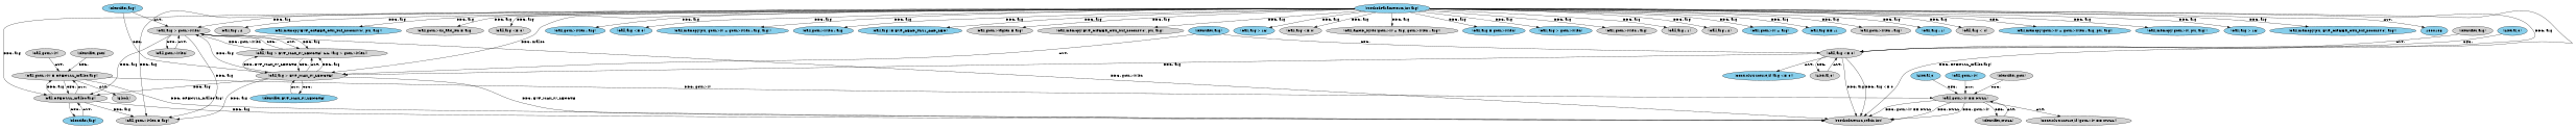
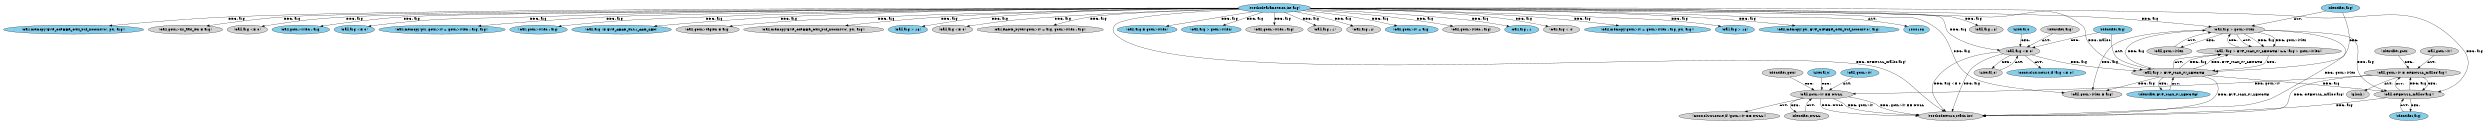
  digraph {
    node [fillcolor=lightgrey style=filled]
    n1 [label="(Call,gctx->iv = OPENSSL_malloc(arg))"]
    n2 [label="(Call,OPENSSL_malloc(arg))"]
    n3 [label="(Call,gctx->iv == NULL)"]
    n4 [label="(MethodReturn,static int)"]
    n5 [label="(Block,)"]
    n6 [label="(Call,gctx->ivlen = arg)"]
    n7 [fillcolor=skyblue label="(Identifier,arg)"]
    n8 [label="(ControlStructure,if (gctx->iv == NULL))"]
    n9 [label="(Identifier,NULL)"]
    n10 [label="(Call,arg > gctx->ivlen)"]
    n11 [label="(Call,(arg > EVP_MAX_IV_LENGTH) && (arg > gctx->ivlen))"]
    n12 [label="(Call,gctx->ivlen)"]
    n13 [label="(Call,arg > EVP_MAX_IV_LENGTH)"]
    n14 [fillcolor=skyblue label="(Identifier,EVP_MAX_IV_LENGTH)"]
    n15 [label="(Call,arg <= 0)"]
    n16 [fillcolor=skyblue label="(ControlStructure,if (arg <= 0))"]
    n17 [label="(Literal,0)"]
    n18 [fillcolor=skyblue label="(MethodParameterIn,int arg)"]
    n19 [label="(Call,arg - 2)"]
    n20 [fillcolor=skyblue label="(Call,memcpy(EVP_CIPHER_CTX_buf_noconst(c), ptr, arg))"]
    n21 [label="(Call,gctx->tls_aad_len = arg)"]
    n22 [label="(Call,arg <= 0)"]
    n23 [fillcolor=skyblue label="(Call,gctx->ivlen - arg)"]
    n24 [fillcolor=skyblue label="(Call,arg <= 0)"]
    n25 [fillcolor=skyblue label="(Call,memcpy(ptr, gctx->iv + gctx->ivlen - arg, arg))"]
    n26 [fillcolor=skyblue label="(Call,gctx->ivlen - arg)"]
    n27 [fillcolor=skyblue label="(Call,arg != EVP_AEAD_TLS1_AAD_LEN)"]
    n28 [label="(Call,gctx->taglen = arg)"]
    n29 [label="(Call,memcpy(EVP_CIPHER_CTX_buf_noconst(c), ptr, arg))"]
    n30 [fillcolor=skyblue label="(Call,arg > 16)"]
    n31 [label="(Call,arg <= 0)"]
    n32 [label="(Call,RAND_bytes(gctx->iv + arg, gctx->ivlen - arg))"]
    n33 [fillcolor=skyblue label="(Call,arg = gctx->ivlen)"]
    n34 [fillcolor=skyblue label="(Call,arg > gctx->ivlen)"]
    n35 [label="(Call,gctx->ivlen - arg)"]
    n36 [label="(Call,arg - 1)"]
    n37 [label="(Call,arg - 2)"]
    n38 [fillcolor=skyblue label="(Call,gctx->iv + arg)"]
-   n39 [fillcolor=skyblue label="(Call,arg == -1)"]
    n40 [label="(Call,gctx->ivlen - arg)"]
    n41 [fillcolor=skyblue label="(Call,arg - 1)"]
    n42 [label="(Call,arg < 4)"]
    n43 [fillcolor=skyblue label="(Call,memcpy(gctx->iv + gctx->ivlen - arg, ptr, arg))"]
-   n44 [fillcolor=skyblue label="(Call,memcpy(gctx->iv, ptr, arg))"]
    n45 [fillcolor=skyblue label="(Call,arg > 16)"]
    n46 [fillcolor=skyblue label="(Call,memcpy(ptr, EVP_CIPHER_CTX_buf_noconst(c), arg))"]
    1000108 [fillcolor=skyblue]
    n48 [label="(Identifier,arg)"]
    n49 [label="(Identifier,gctx)"]
    n50 [label="(Call,gctx->iv)"]
    n51 [label="(Identifier,gctx)"]
    n52 [fillcolor=skyblue label="(Literal,0)"]
    n53 [fillcolor=skyblue label="(Identifier,arg)"]
    n54 [fillcolor=skyblue label="(Literal,0)"]
    n55 [fillcolor=skyblue label="(Identifier,arg)"]
    n56 [fillcolor=skyblue label="(Call,gctx->iv)"]
    n1 -> n2 [label="CFG: "]
    n1 -> n3 [label="DDG: gctx->iv"]
    n1 -> n4 [label="DDG: OPENSSL_malloc(arg)"]
    n1 -> n5 [label="AST: "]
    n2 -> n1 [label="AST: "]
    n2 -> n1 [label="DDG: arg"]
    n2 -> n4 [label="DDG: arg"]
-   n2 -> n6 [label="DDG: arg"]
    n2 -> n7 [label="CFG: "]
    n3 -> n4 [label="DDG: gctx->iv == NULL"]
    n3 -> n4 [label="DDG: NULL"]
    n3 -> n4 [label="DDG: gctx->iv"]
    n3 -> n8 [label="AST: "]
    n3 -> n9 [label="CFG: "]
    n7 -> n2 [label="AST: "]
    n9 -> n3 [label="AST: "]
    n10 -> n2 [label="DDG: arg"]
    n10 -> n4 [label="DDG: gctx->ivlen"]
    n10 -> n6 [label="DDG: arg"]
    n10 -> n11 [label="AST: "]
    n10 -> n11 [label="DDG: arg"]
    n10 -> n11 [label="DDG: gctx->ivlen"]
    n10 -> n12 [label="CFG: "]
    n11 -> n10 [label="CFG: "]
    n11 -> n13 [label="CFG: "]
    n12 -> n10 [label="AST: "]
    n13 -> n2 [label="DDG: arg"]
    n13 -> n4 [label="DDG: EVP_MAX_IV_LENGTH"]
    n13 -> n6 [label="DDG: arg"]
    n13 -> n10 [label="DDG: arg"]
    n13 -> n11 [label="AST: "]
    n13 -> n11 [label="DDG: arg"]
    n13 -> n11 [label="DDG: EVP_MAX_IV_LENGTH"]
    n13 -> n14 [label="CFG: "]
    n14 -> n13 [label="AST: "]
    n15 -> n4 [label="DDG: arg"]
    n15 -> n4 [label="DDG: arg <= 0"]
    n15 -> n13 [label="DDG: arg"]
    n15 -> n16 [label="AST: "]
    n15 -> n17 [label="CFG: "]
    n17 -> n15 [label="AST: "]
    n18 -> n2 [label="DDG: arg"]
    n18 -> n4 [label="DDG: OPENSSL_malloc(arg)"]
    n18 -> n6 [label="DDG: arg"]
    n18 -> n10 [label="DDG: arg"]
    n18 -> n13 [label="DDG: malloc"]
    n18 -> n15 [label="DDG: arg"]
    n18 -> n19 [label="DDG: arg"]
    n18 -> n20 [label="DDG: arg"]
    n18 -> n21 [label="DDG: arg"]
    n18 -> n22 [label="DDG: arg"]
    n18 -> n23 [label="DDG: arg"]
    n18 -> n24 [label="DDG: arg"]
    n18 -> n25 [label="DDG: arg"]
    n18 -> n26 [label="DDG: arg"]
    n18 -> n27 [label="DDG: arg"]
    n18 -> n28 [label="DDG: arg"]
    n18 -> n29 [label="DDG: arg"]
    n18 -> n30 [label="DDG: arg"]
    n18 -> n31 [label="DDG: arg"]
    n18 -> n32 [label="DDG: arg"]
    n18 -> n33 [label="DDG: arg"]
    n18 -> n34 [label="DDG: arg"]
    n18 -> n35 [label="DDG: arg"]
    n18 -> n36 [label="DDG: arg"]
    n18 -> n37 [label="DDG: arg"]
    n18 -> n38 [label="DDG: arg"]
-   n18 -> n39 [label="DDG: arg"]
    n18 -> n40 [label="DDG: arg"]
    n18 -> n41 [label="DDG: arg"]
    n18 -> n42 [label="DDG: arg"]
-   n18 -> n43 [label="CFG: "]
-   n18 -> n44 [label="DDG: arg"]
+   n18 -> n43 [label="DDG: arg"]
    n18 -> n45 [label="DDG: arg"]
    n18 -> n46 [label="DDG: arg"]
    n18 -> 1000108 [label="AST: "]
    n48 -> n15 [label="AST: "]
    n49 -> n3 [label="CFG: "]
    n50 -> n1 [label="AST: "]
    n51 -> n1 [label="CFG: "]
    n52 -> n15 [label="CFG: "]
    n53 -> n10 [label="AST: "]
    n53 -> n13 [label="CFG: "]
    n54 -> n3 [label="CFG: "]
    n55 -> n13 [label="AST: "]
    n55 -> n15 [label="CFG: "]
    n56 -> n3 [label="AST: "]
  }
